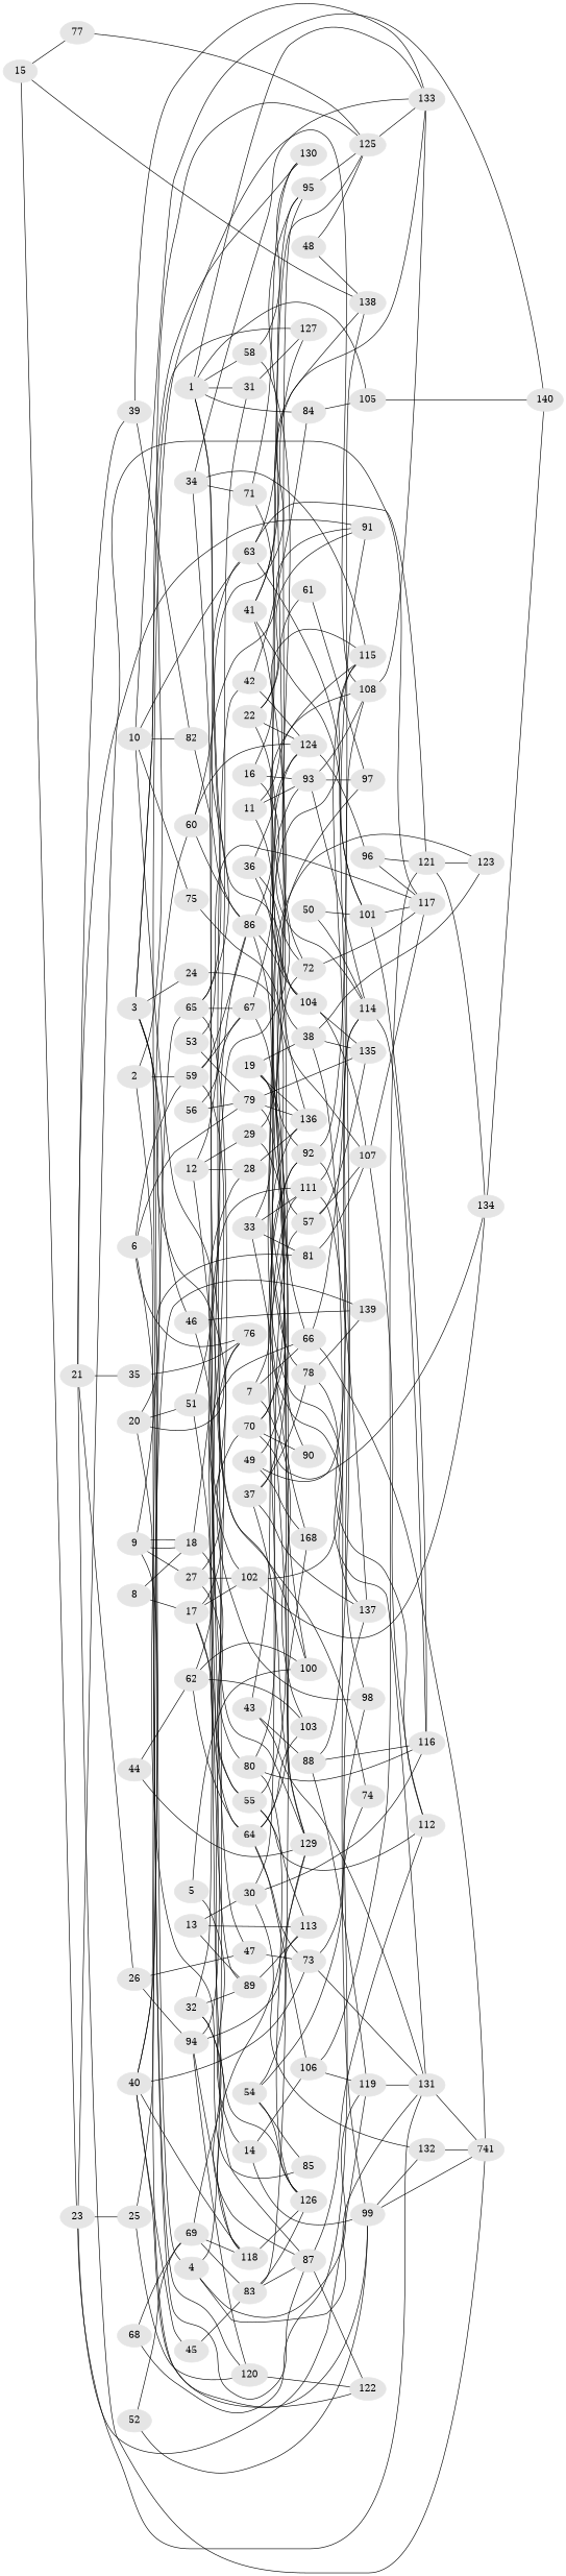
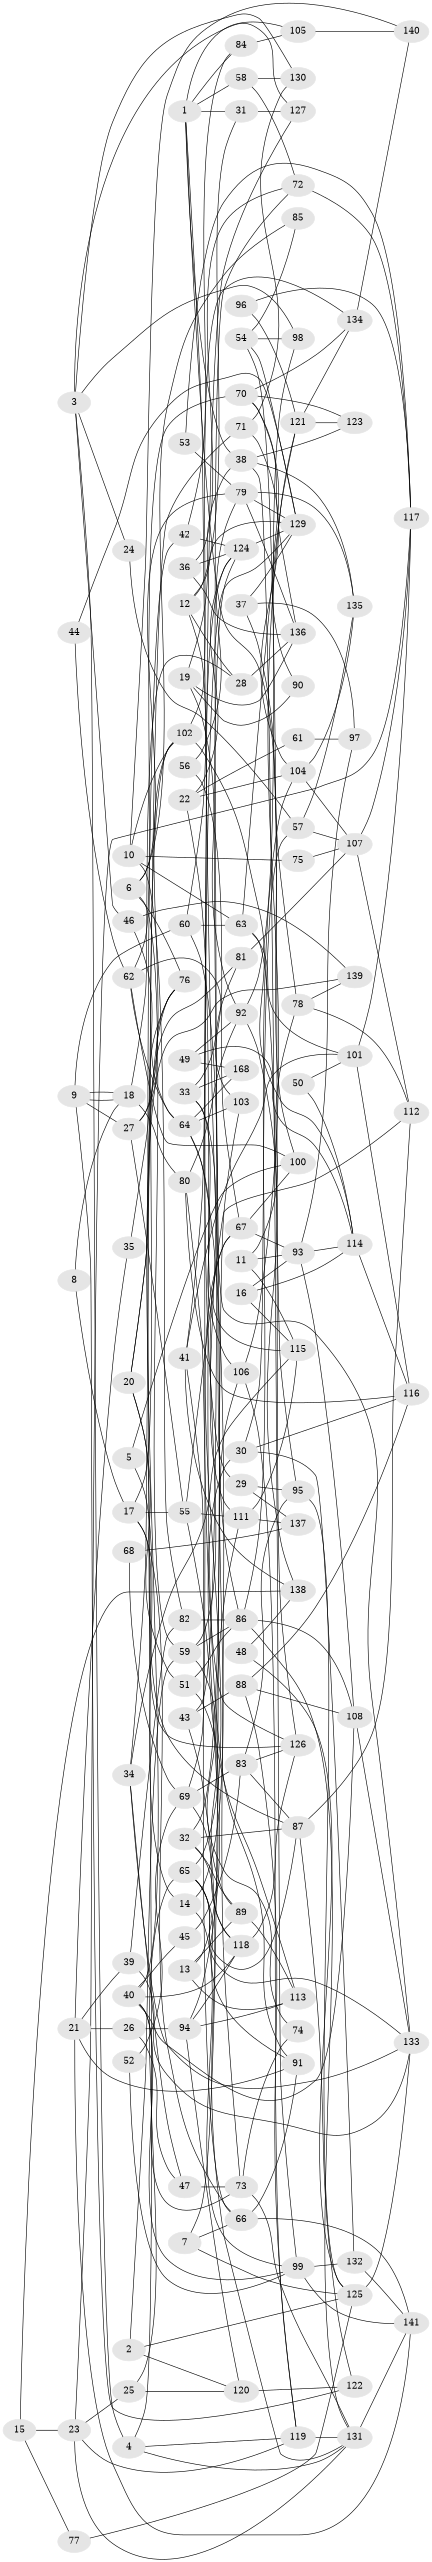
  graph {
    rankdir=LR
    node [color=gray90 style=filled]
    1
    31
    38
    58
    84
    100
    105
    133
    127
    99
    123
    135
    130
    72
    140
    2
    59
    120
    125
    86
    67
    74
    122
    3
    4
    24
    46
    98
    42
    119
    131
    57
    139
    64
    124
-   141 [label=741]
+   141
    5
    14
    106
    6
    76
    79
    85
    129
    136
    7
    66
    103
    91
    8
    17
    18
    102
    55
    126
    28
    80
    9
    27
    60
    63
    10
    75
    82
    95
    101
    121
    107
    114
    134
    11
    78
    93
    115
    112
    97
    108
    12
    29
    137
    13
    30
    89
    113
    116
    132
    15
    23
    77
    138
    25
    117
    16
    111
    92
    19
    90
    20
    51
    81
    87
    21
    26
    35
    39
    47
    94
    22
    61
    104
    65
    73
    118
    32
    33
    n116 [label=168]
    34
    71
    36
    37
    40
    45
    83
    41
    43
    88
    44
    62
    70
    48
    49
    50
    52
    69
    53
    54
    56
    68
    96
    1 -- 31
    1 -- 38
    1 -- 58
    1 -- 84
    1 -- 100
    1 -- 105
    1 -- 133
    31 -- 127
    38 -- 99
    38 -- 123
    38 -- 135
    58 -- 130
    58 -- 72
    84 -- 105
    105 -- 140
    99 -- 141
    99 -- 132
    72 -- 117
    2 -- 59
    2 -- 120
    2 -- 125
    59 -- 86
    59 -- 67
    59 -- 74
    120 -- 122
    125 -- 133
    86 -- 131
    86 -- 108
    86 -- 104
    67 -- 100
    67 -- 93
    3 -- 127
    3 -- 130
    3 -- 4
    3 -- 24
    3 -- 46
    3 -- 98
    4 -- 42
    4 -- 119
    4 -- 131
    24 -- 57
    46 -- 139
    46 -- 64
    42 -- 84
    42 -- 124
    119 -- 131
    131 -- 141
    57 -- 135
    57 -- 107
    64 -- 106
    64 -- 103
    64 -- 73
    64 -- n116
-   124 -- 96
+   124 -- 129
    5 -- 100
    5 -- 14
    14 -- 99
    14 -- 106
    106 -- 119
    106 -- 121
    6 -- 59
    6 -- 76
    6 -- 79
    6 -- 85
    79 -- 135
    79 -- 129
    79 -- 136
    7 -- 125
    7 -- 66
    7 -- 103
    66 -- 141
    66 -- 91
    8 -- 17
    8 -- 18
    17 -- 66
    17 -- 102
    17 -- 55
    17 -- 126
    18 -- 28
    18 -- 80
    102 -- 114
    102 -- 134
    55 -- 112
    55 -- 113
    55 -- 111
    28 -- 136
    80 -- 126
    80 -- 116
    80 -- 92
    9 -- 122
    9 -- 18
    9 -- 18
    9 -- 27
    9 -- 60
    27 -- 76
    27 -- 102
    27 -- 55
    60 -- 86
    60 -- 124
    60 -- 63
    63 -- 95
    63 -- 101
    63 -- 121
    10 -- 140
    10 -- 102
    10 -- 63
    10 -- 75
    10 -- 82
    75 -- 107
    82 -- 86
    95 -- 125
    101 -- 116
    101 -- 117
    121 -- 123
    121 -- 134
    107 -- 112
    107 -- 117
    114 -- 116
    134 -- 140
    11 -- 78
    11 -- 93
    11 -- 115
    78 -- 139
    78 -- 112
    93 -- 114
    93 -- 97
    93 -- 108
    108 -- 133
    12 -- 31
    12 -- 129
    12 -- 28
    12 -- 29
    29 -- 95
    29 -- 137
    13 -- 30
    13 -- 89
    13 -- 113
    30 -- 57
    30 -- 116
    30 -- 132
    89 -- 113
    132 -- 141
    15 -- 23
    15 -- 77
    15 -- 138
    23 -- 119
    23 -- 131
    23 -- 25
    23 -- 117
    77 -- 125
    25 -- 120
    25 -- 65
    16 -- 114
    16 -- 93
    16 -- 115
    111 -- 115
    111 -- 137
    92 -- 98
    92 -- 138
    19 -- 38
    19 -- 136
    19 -- 92
    19 -- 90
    20 -- 76
    20 -- 51
    20 -- 81
    20 -- 87
    51 -- 86
    51 -- 89
    81 -- 107
    87 -- 122
    87 -- 112
    21 -- 141
    21 -- 91
    21 -- 26
    21 -- 35
    21 -- 39
    26 -- 47
    26 -- 94
    35 -- 76
    39 -- 133
    39 -- 82
    47 -- 73
    94 -- 120
    94 -- 113
    94 -- 111
    94 -- 118
    22 -- 124
    22 -- 91
    22 -- 61
    22 -- 104
    61 -- 97
    104 -- 135
    104 -- 107
    65 -- 133
    65 -- 67
    65 -- 91
    65 -- 87
    73 -- 74
    73 -- 131
    118 -- 126
    32 -- 124
    32 -- 89
    32 -- 87
    32 -- 118
    33 -- 115
    33 -- 111
    33 -- 81
    33 -- n116
    34 -- 133
    34 -- 115
    34 -- 47
    34 -- 71
    71 -- 130
    71 -- 104
    36 -- 72
    36 -- 124
    36 -- 136
    37 -- 129
    37 -- 78
    37 -- 97
-   37 -- 137
    40 -- 99
    40 -- 139
    40 -- 108
    40 -- 73
    40 -- 118
    40 -- 45
    45 -- 83
    83 -- 126
    83 -- 95
    83 -- 87
    41 -- 127
    41 -- 66
    41 -- 101
    41 -- 138
    43 -- 72
    43 -- 131
    43 -- 88
    88 -- 119
    88 -- 108
    88 -- 116
    44 -- 129
    44 -- 62
    62 -- 100
    62 -- 64
    62 -- 103
    62 -- 70
    70 -- 123
    70 -- 136
    70 -- 134
    70 -- 90
    48 -- 125
    48 -- 138
    49 -- 114
    49 -- 92
    49 -- n116
    50 -- 101
    50 -- 114
    52 -- 99
    52 -- 69
    69 -- 129
    69 -- 118
    69 -- 83
    53 -- 79
    53 -- 117
    54 -- 98
    54 -- 85
    54 -- 129
    54 -- 126
    56 -- 67
    56 -- 79
    68 -- 137
    68 -- 69
    96 -- 121
    96 -- 117
  }
